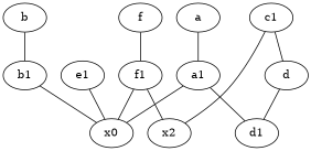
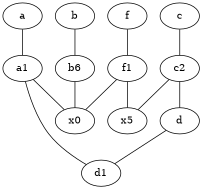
  graph {
    node [labelfontsize=50]
-   e1
    x0
    f1
-   x2
-   c1
+   x2 [label=x5]
+   c
+   c1 [label=c2]
    d
    b
-   b1
+   b1 [label=b6]
    f
    d1
    a1
    a
-   e1 -- x0
    f1 -- x0
    f1 -- x2
+   c -- c1
    c1 -- x2
    c1 -- d
    d -- d1
    b -- b1
    b1 -- x0
    f -- f1
    a1 -- x0
    a1 -- d1
    a -- a1
  }
